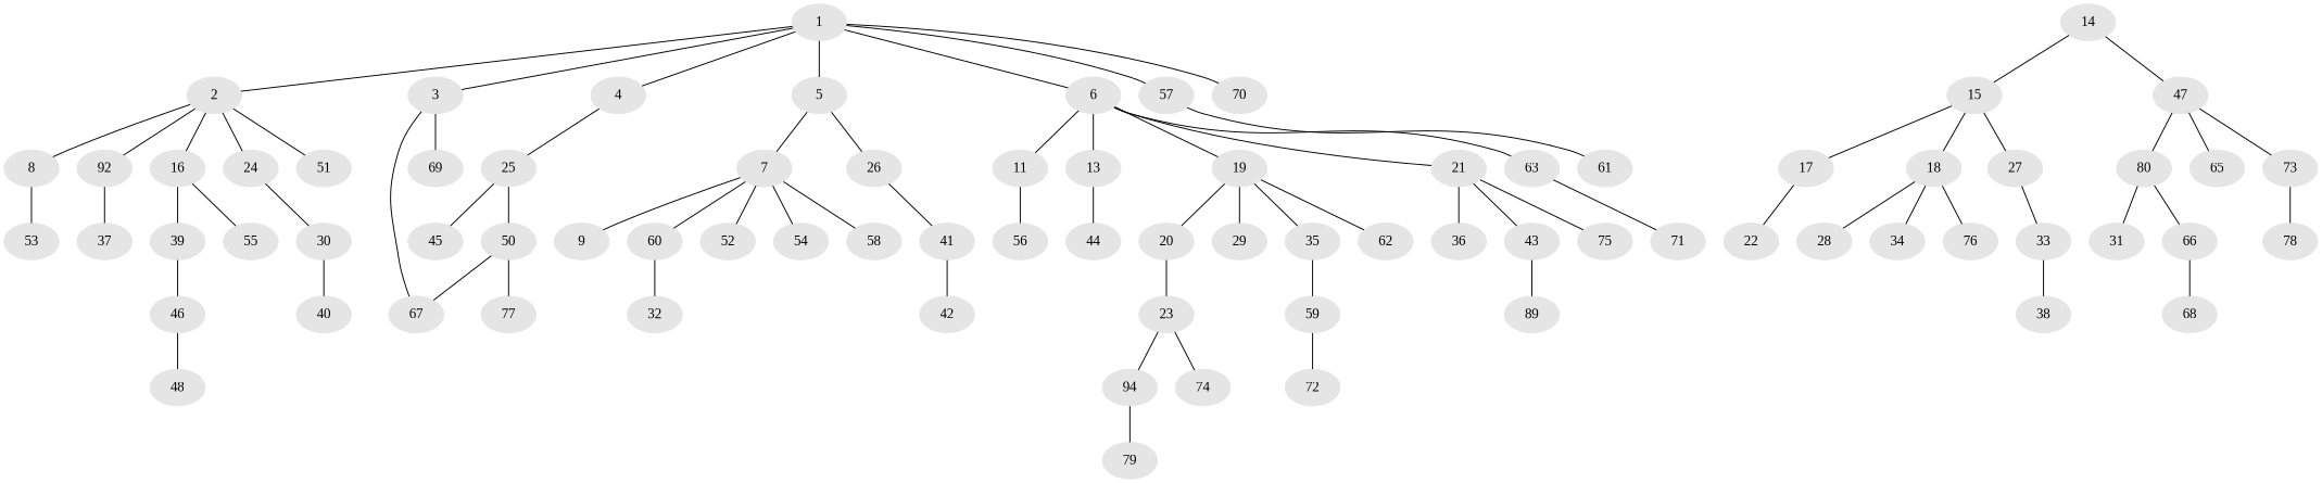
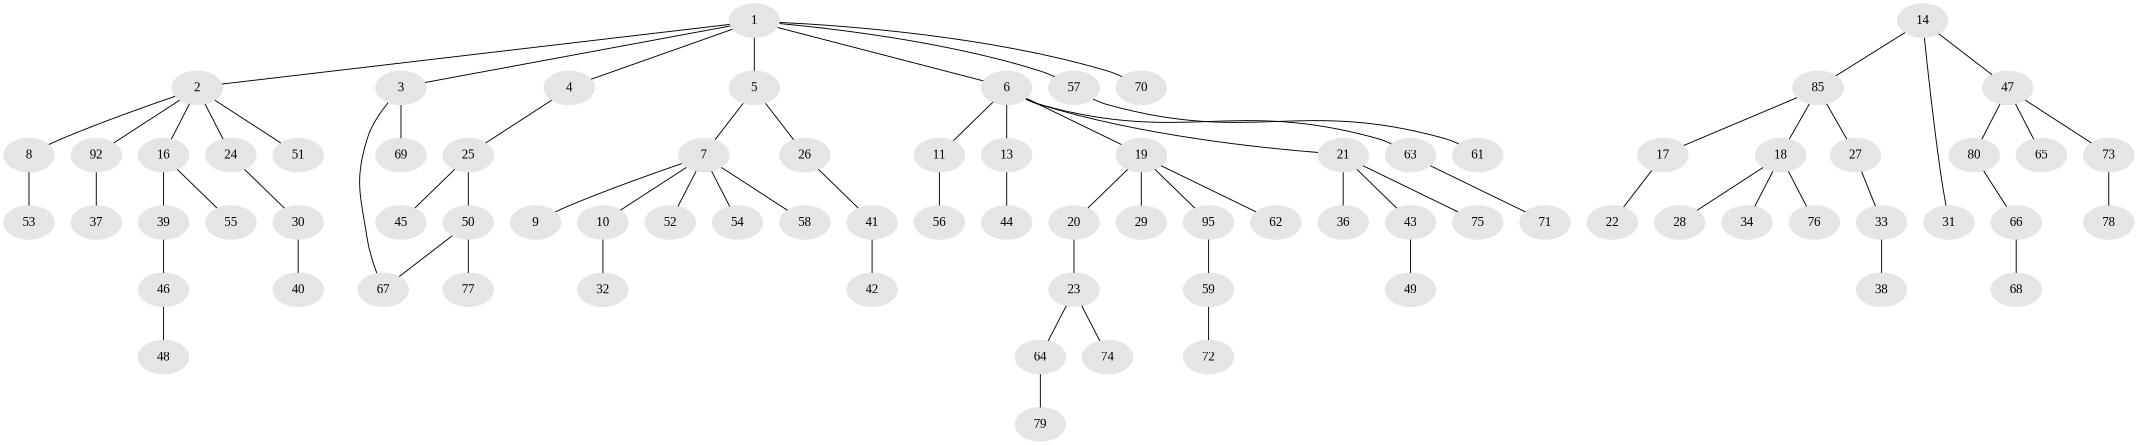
  graph {
    fontname="Liberation Serif"
    node [color=gray90 fontname="Liberation Serif" style=filled]
    edge [fontname="Liberation Serif"]
    1
    2
    3
    4
    5
    6
    57
    70
    8
    n10 [label=92]
    16
    24
    51
    67
    69
    25
    7
    26
    11
    13
    19
    21
    63
    61
    53
    37
    39
    55
    30
    45
    50
    9
-   10 [label=60]
+   10
    52
    54
    58
    41
    56
    44
    20
    29
-   35
+   35 [label=95]
    62
    36
    43
    75
    71
    32
    14
-   15
+   15 [label=85]
    31
    47
    17
    18
    27
    n56 [label=80]
    65
    73
    22
    28
    34
    76
    33
    46
    23
    59
-   64 [label=94]
+   64
    74
-   49 [label=89]
+   49
    79
    40
    77
    42
    38
    72
    48
    66
    78
    68
    1 -- 2
    1 -- 3
    1 -- 4
    1 -- 5
    1 -- 6
    1 -- 57
    1 -- 70
    2 -- 8
    2 -- n10
    2 -- 16
    2 -- 24
    2 -- 51
    3 -- 67
    3 -- 69
    4 -- 25
    5 -- 7
    5 -- 26
    6 -- 11
    6 -- 13
    6 -- 19
    6 -- 21
    6 -- 63
    57 -- 61
    8 -- 53
    n10 -- 37
    16 -- 39
    16 -- 55
    24 -- 30
    25 -- 45
    25 -- 50
    7 -- 9
    7 -- 10
    7 -- 52
    7 -- 54
    7 -- 58
    26 -- 41
    11 -- 56
    13 -- 44
    19 -- 20
    19 -- 29
    19 -- 35
    19 -- 62
    21 -- 36
    21 -- 43
    21 -- 75
    63 -- 71
    39 -- 46
    30 -- 40
    50 -- 67
    50 -- 77
    10 -- 32
    41 -- 42
    20 -- 23
    35 -- 59
    43 -- 49
    14 -- 15
-   n56 -- 31
+   14 -- 31
    14 -- 47
    15 -- 17
    15 -- 18
    15 -- 27
    47 -- n56
    47 -- 65
    47 -- 73
    17 -- 22
    18 -- 28
    18 -- 34
    18 -- 76
    27 -- 33
    n56 -- 66
    73 -- 78
    33 -- 38
    46 -- 48
    23 -- 64
    23 -- 74
    59 -- 72
    64 -- 79
    66 -- 68
  }
